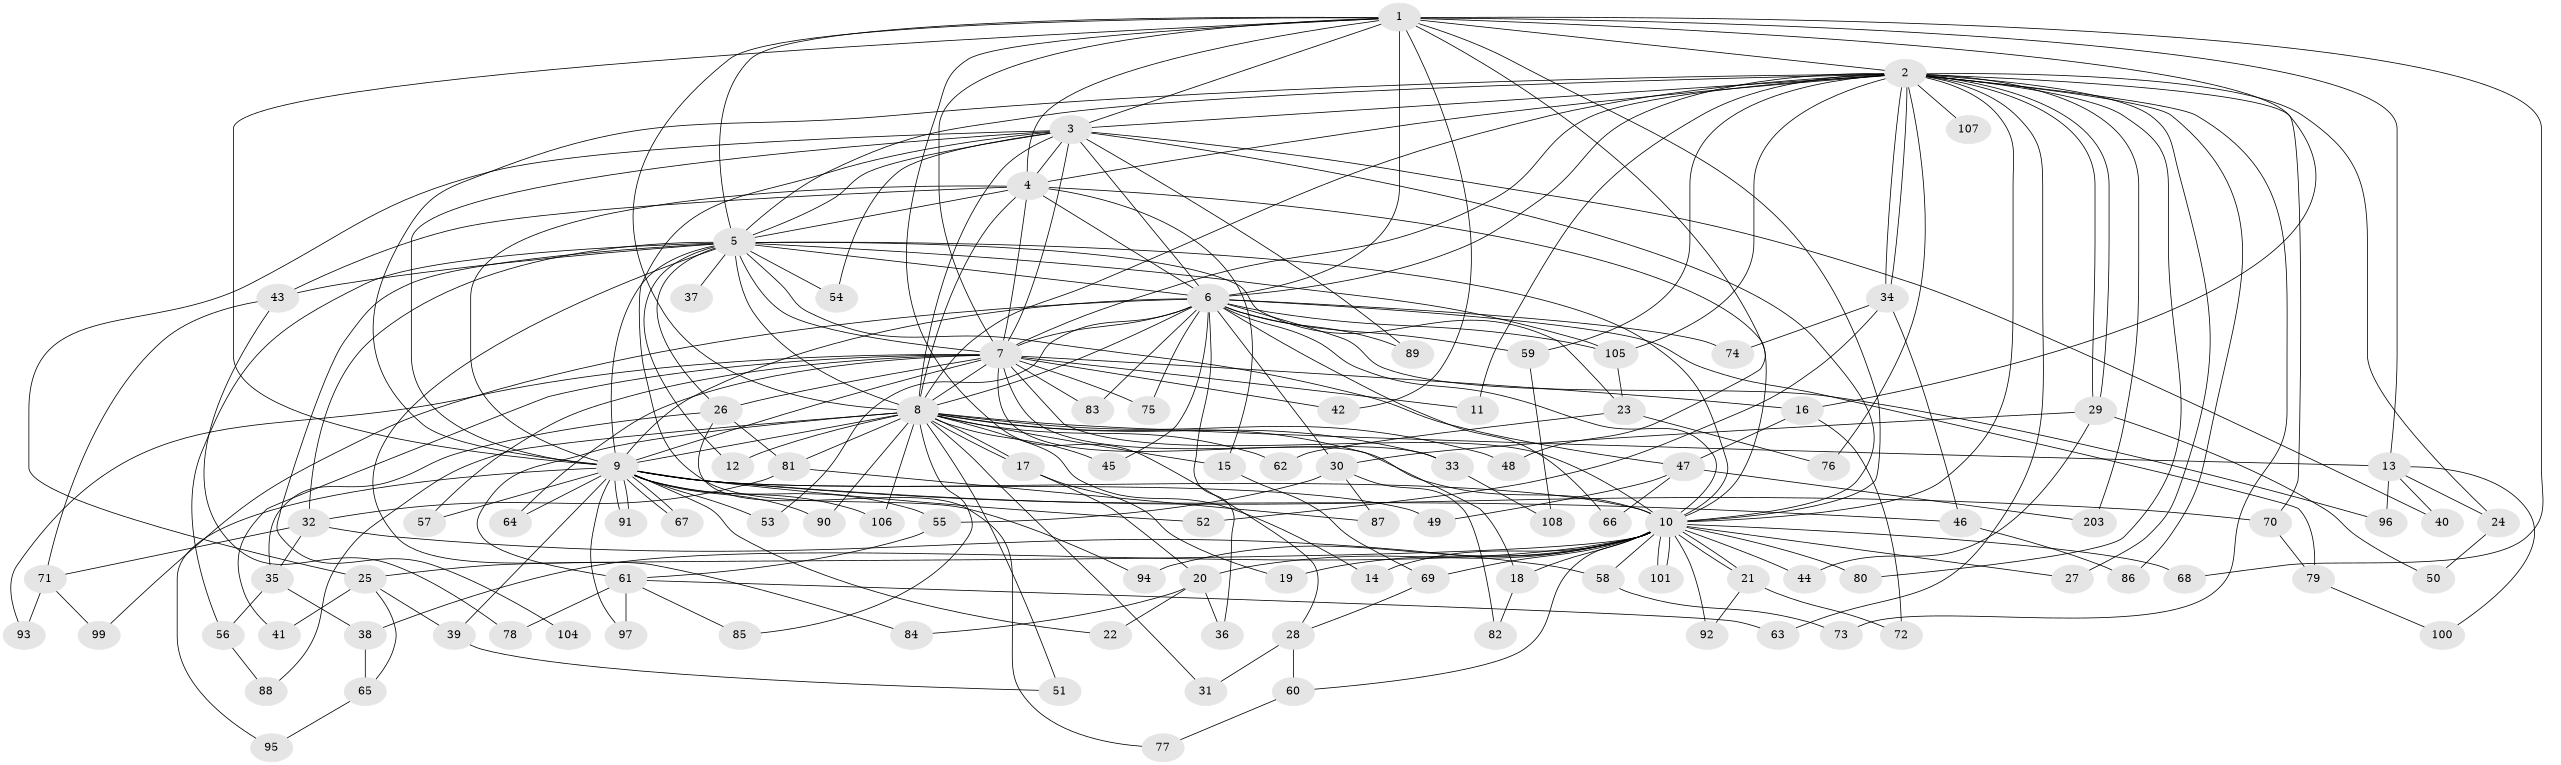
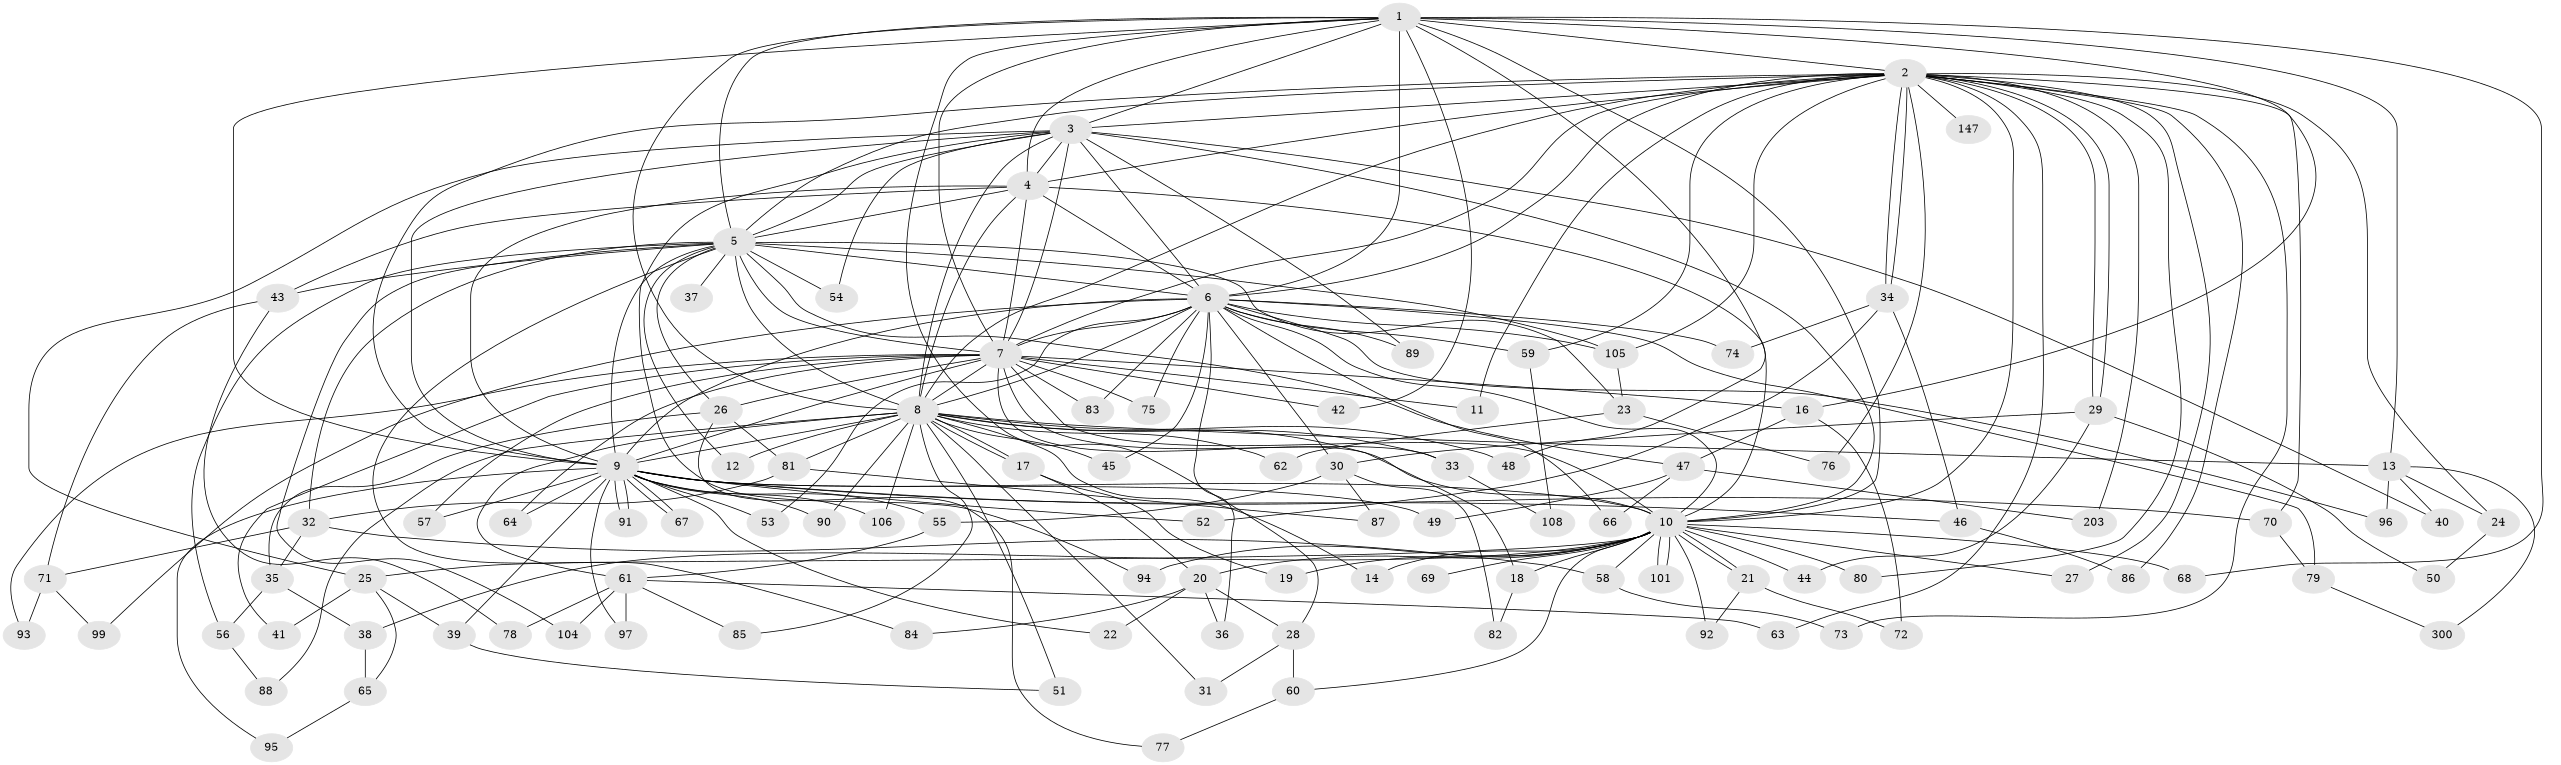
  graph {
    node [color=gray90 style=filled]
    1
    2
    3
    4
    5
    6
    7
    8
    9
    10
    13
    16
    28
    42
    48
    68
    11
    24
    27
    29
    34
    59
    63
    70
    73
    76
    80
    86
    n29 [label=203]
    105
-   107
+   107 [label=147]
    25
    40
    54
    89
    94
-   15
    43
    23
    12
    26
    32
    37
    47
    56
    84
    104
    30
    36
    45
    53
    66
    74
    75
    79
    83
    96
    99
    18
    33
    41
    57
    64
    93
    14
    17
    31
    51
    61
    62
    81
    85
    88
    90
    106
    22
    39
    46
    49
    52
    55
    67
    91
    95
    97
    19
    20
    21
    38
    44
    58
    60
    69
    92
    101
-   100
+   100 [label=300]
    72
    50
    108
    65
    71
    78
    35
    77
    82
    87
    1 -- 2
    1 -- 3
    1 -- 4
    1 -- 5
    1 -- 6
    1 -- 7
    1 -- 8
    1 -- 9
    1 -- 10
    1 -- 13
    1 -- 16
    1 -- 28
    1 -- 42
    1 -- 48
    1 -- 68
    2 -- 3
    2 -- 4
    2 -- 5
    2 -- 6
    2 -- 7
    2 -- 8
    2 -- 9
    2 -- 10
    2 -- 11
    2 -- 24
    2 -- 27
    2 -- 29
    2 -- 29
    2 -- 34
    2 -- 34
    2 -- 59
    2 -- 63
    2 -- 70
    2 -- 73
    2 -- 76
    2 -- 80
    2 -- 86
    2 -- n29
    2 -- 105
    2 -- 107
    3 -- 4
    3 -- 5
    3 -- 6
    3 -- 7
    3 -- 8
    3 -- 9
    3 -- 10
    3 -- 25
    3 -- 40
    3 -- 54
    3 -- 89
    3 -- 94
    4 -- 5
    4 -- 6
    4 -- 7
    4 -- 8
    4 -- 9
    4 -- 10
-   4 -- 15
    4 -- 43
    5 -- 6
    5 -- 7
    5 -- 8
    5 -- 9
-   5 -- 10
    5 -- 105
    5 -- 54
    5 -- 43
    5 -- 23
    5 -- 12
    5 -- 26
    5 -- 32
    5 -- 37
    5 -- 47
    5 -- 56
    5 -- 84
    5 -- 104
    6 -- 7
    6 -- 8
    6 -- 9
    6 -- 10
    6 -- 59
    6 -- 105
    6 -- 89
    6 -- 30
    6 -- 36
    6 -- 45
    6 -- 53
    6 -- 66
    6 -- 74
    6 -- 75
    6 -- 79
    6 -- 83
    6 -- 96
    6 -- 99
    7 -- 8
    7 -- 9
    7 -- 10
    7 -- 16
    7 -- 42
    7 -- 11
    7 -- 26
    7 -- 75
    7 -- 83
    7 -- 18
    7 -- 33
    7 -- 41
    7 -- 57
    7 -- 64
    7 -- 93
    8 -- 9
    8 -- 10
    8 -- 13
    8 -- 48
-   8 -- 15
    8 -- 12
    8 -- 45
    8 -- 33
    8 -- 14
    8 -- 17
    8 -- 17
    8 -- 31
    8 -- 51
    8 -- 61
    8 -- 62
    8 -- 81
    8 -- 85
    8 -- 88
    8 -- 90
    8 -- 106
    9 -- 10
    9 -- 70
    9 -- 53
    9 -- 57
    9 -- 64
    9 -- 90
    9 -- 106
    9 -- 22
    9 -- 39
    9 -- 46
    9 -- 49
    9 -- 52
    9 -- 55
    9 -- 67
    9 -- 67
    9 -- 91
    9 -- 91
    9 -- 95
    9 -- 97
    10 -- 68
    10 -- 27
    10 -- 80
    10 -- 25
    10 -- 94
    10 -- 18
    10 -- 14
    10 -- 19
    10 -- 20
    10 -- 21
    10 -- 21
    10 -- 38
    10 -- 44
    10 -- 58
    10 -- 60
    10 -- 69
    10 -- 92
    10 -- 101
    10 -- 101
    13 -- 24
    13 -- 40
    13 -- 96
    13 -- 100
    16 -- 47
    16 -- 72
    28 -- 31
    28 -- 60
    24 -- 50
    29 -- 30
    29 -- 44
    29 -- 50
    34 -- 74
    34 -- 46
    34 -- 52
    59 -- 108
    70 -- 79
    105 -- 23
    25 -- 41
    25 -- 39
    25 -- 65
-   15 -- 69
    43 -- 71
    43 -- 78
    23 -- 76
    23 -- 62
    26 -- 81
    26 -- 35
    26 -- 77
    32 -- 58
    32 -- 71
    32 -- 35
    47 -- n29
    47 -- 66
    47 -- 49
    56 -- 88
    30 -- 55
    30 -- 82
    30 -- 87
    79 -- 100
    18 -- 82
    33 -- 108
    17 -- 19
    17 -- 20
    61 -- 63
+   61 -- 104
    61 -- 85
    61 -- 97
    61 -- 78
    81 -- 32
    81 -- 87
    39 -- 51
    46 -- 86
    55 -- 61
-   69 -- 28
+   20 -- 28
    20 -- 84
    20 -- 36
    20 -- 22
    21 -- 92
    21 -- 72
    38 -- 65
    58 -- 73
    60 -- 77
    65 -- 95
    71 -- 99
    71 -- 93
    35 -- 56
    35 -- 38
  }
